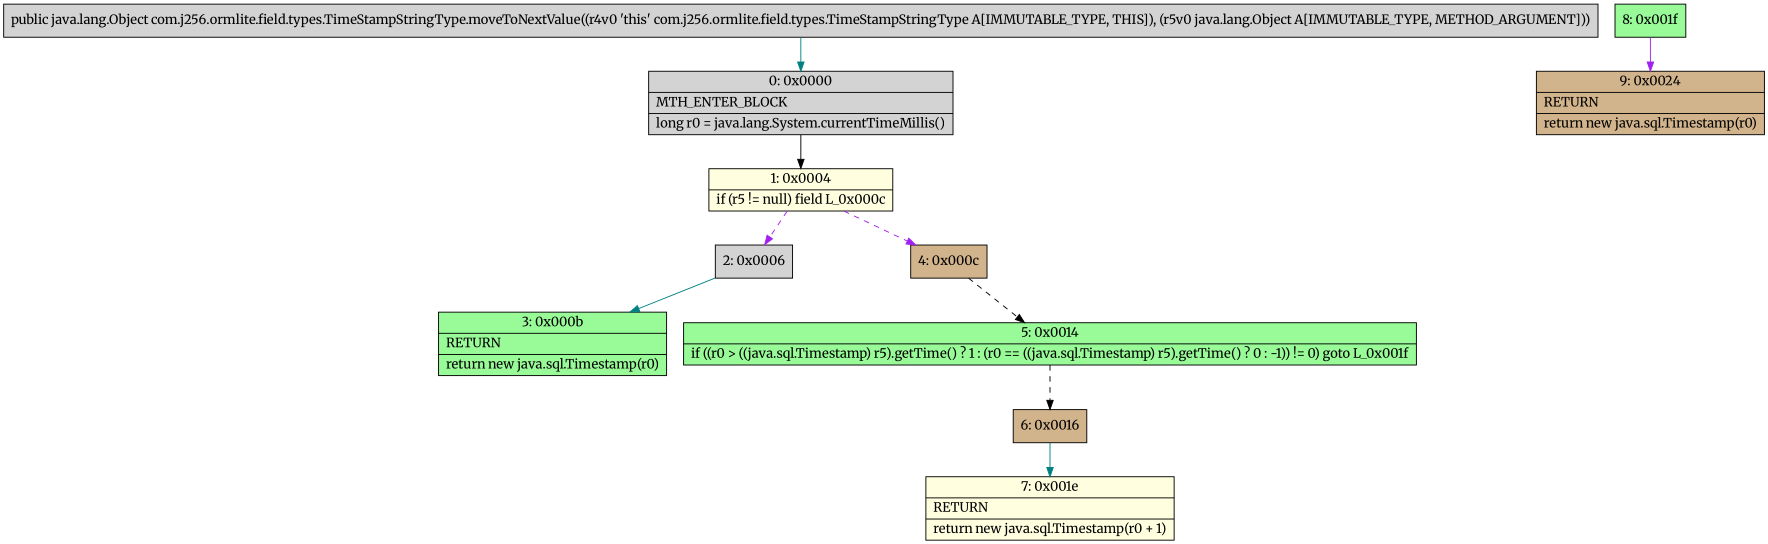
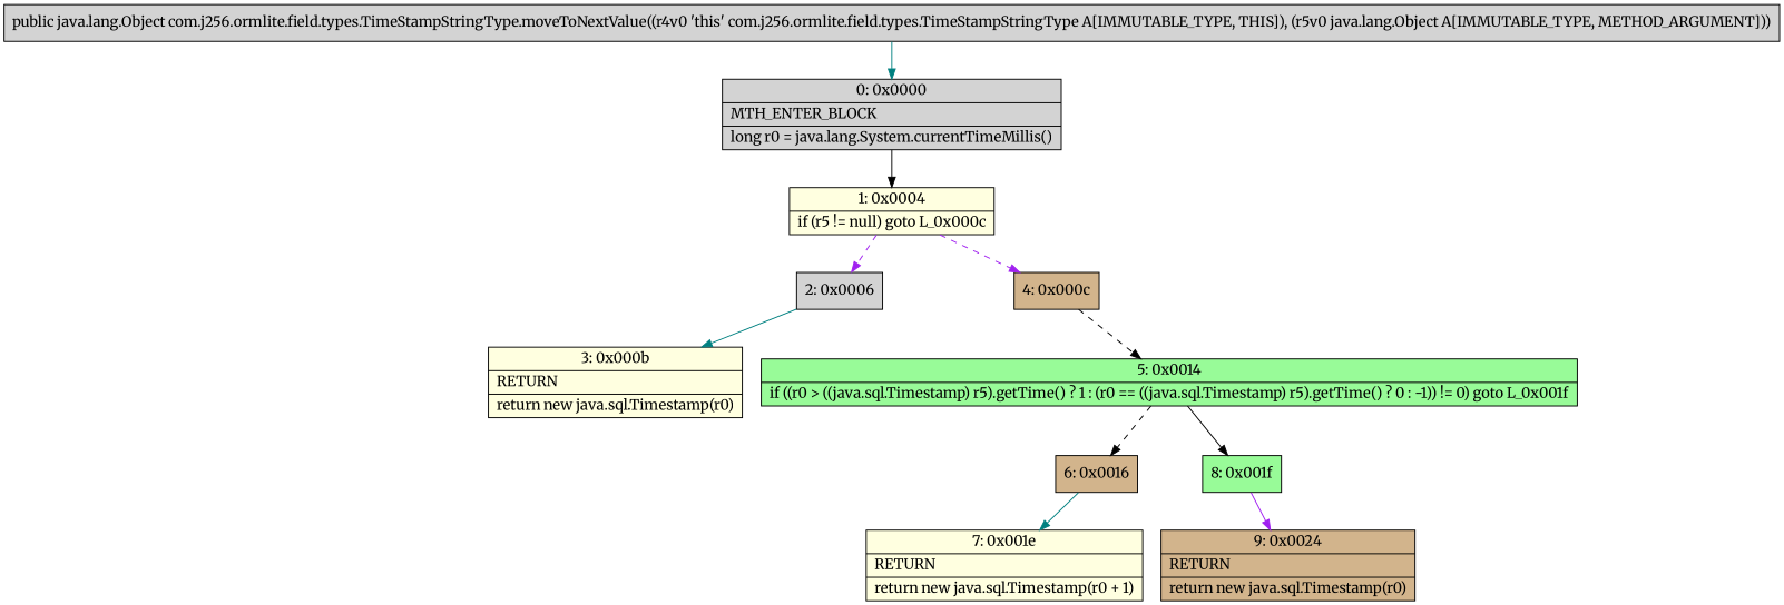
  digraph {
    fontname=Merriweather
    node [fillcolor=lightgrey fontname=Merriweather shape=record style=filled]
    edge [color=black fontname=Merriweather]
    n1 [label="{0\:\ 0x0000|MTH_ENTER_BLOCK\l|long r0 = java.lang.System.currentTimeMillis()\l}"]
-   n2 [fillcolor=lightyellow label="{1\:\ 0x0004|if (r5 != null) field L_0x000c\l}"]
+   n2 [fillcolor=lightyellow label="{1\:\ 0x0004|if (r5 != null) goto L_0x000c\l}"]
    n3 [label="{2\:\ 0x0006}"]
    n4 [fillcolor=tan label="{4\:\ 0x000c}"]
-   n5 [fillcolor=palegreen label="{3\:\ 0x000b|RETURN\l|return new java.sql.Timestamp(r0)\l}"]
+   n5 [fillcolor=lightyellow label="{3\:\ 0x000b|RETURN\l|return new java.sql.Timestamp(r0)\l}"]
    n6 [fillcolor=palegreen label="{5\:\ 0x0014|if ((r0 \> ((java.sql.Timestamp) r5).getTime() ? 1 : (r0 == ((java.sql.Timestamp) r5).getTime() ? 0 : \-1)) != 0) goto L_0x001f\l}"]
    n7 [fillcolor=tan label="{6\:\ 0x0016}"]
    n8 [fillcolor=palegreen label="{8\:\ 0x001f}"]
    n9 [fillcolor=lightyellow label="{7\:\ 0x001e|RETURN\l|return new java.sql.Timestamp(r0 + 1)\l}"]
    n10 [fillcolor=tan label="{9\:\ 0x0024|RETURN\l|return new java.sql.Timestamp(r0)\l}"]
    n11 [label="{public java.lang.Object com.j256.ormlite.field.types.TimeStampStringType.moveToNextValue((r4v0 'this' com.j256.ormlite.field.types.TimeStampStringType A[IMMUTABLE_TYPE, THIS]), (r5v0 java.lang.Object A[IMMUTABLE_TYPE, METHOD_ARGUMENT])) }"]
    n1 -> n2
    n2 -> n3 [color=purple style=dashed]
    n2 -> n4 [color=purple style=dashed]
    n3 -> n5 [color=teal]
    n4 -> n6 [style=dashed]
    n6 -> n7 [style=dashed]
+   n6 -> n8
    n7 -> n9 [color=teal]
    n8 -> n10 [color=purple]
    n11 -> n1 [color=teal]
  }
